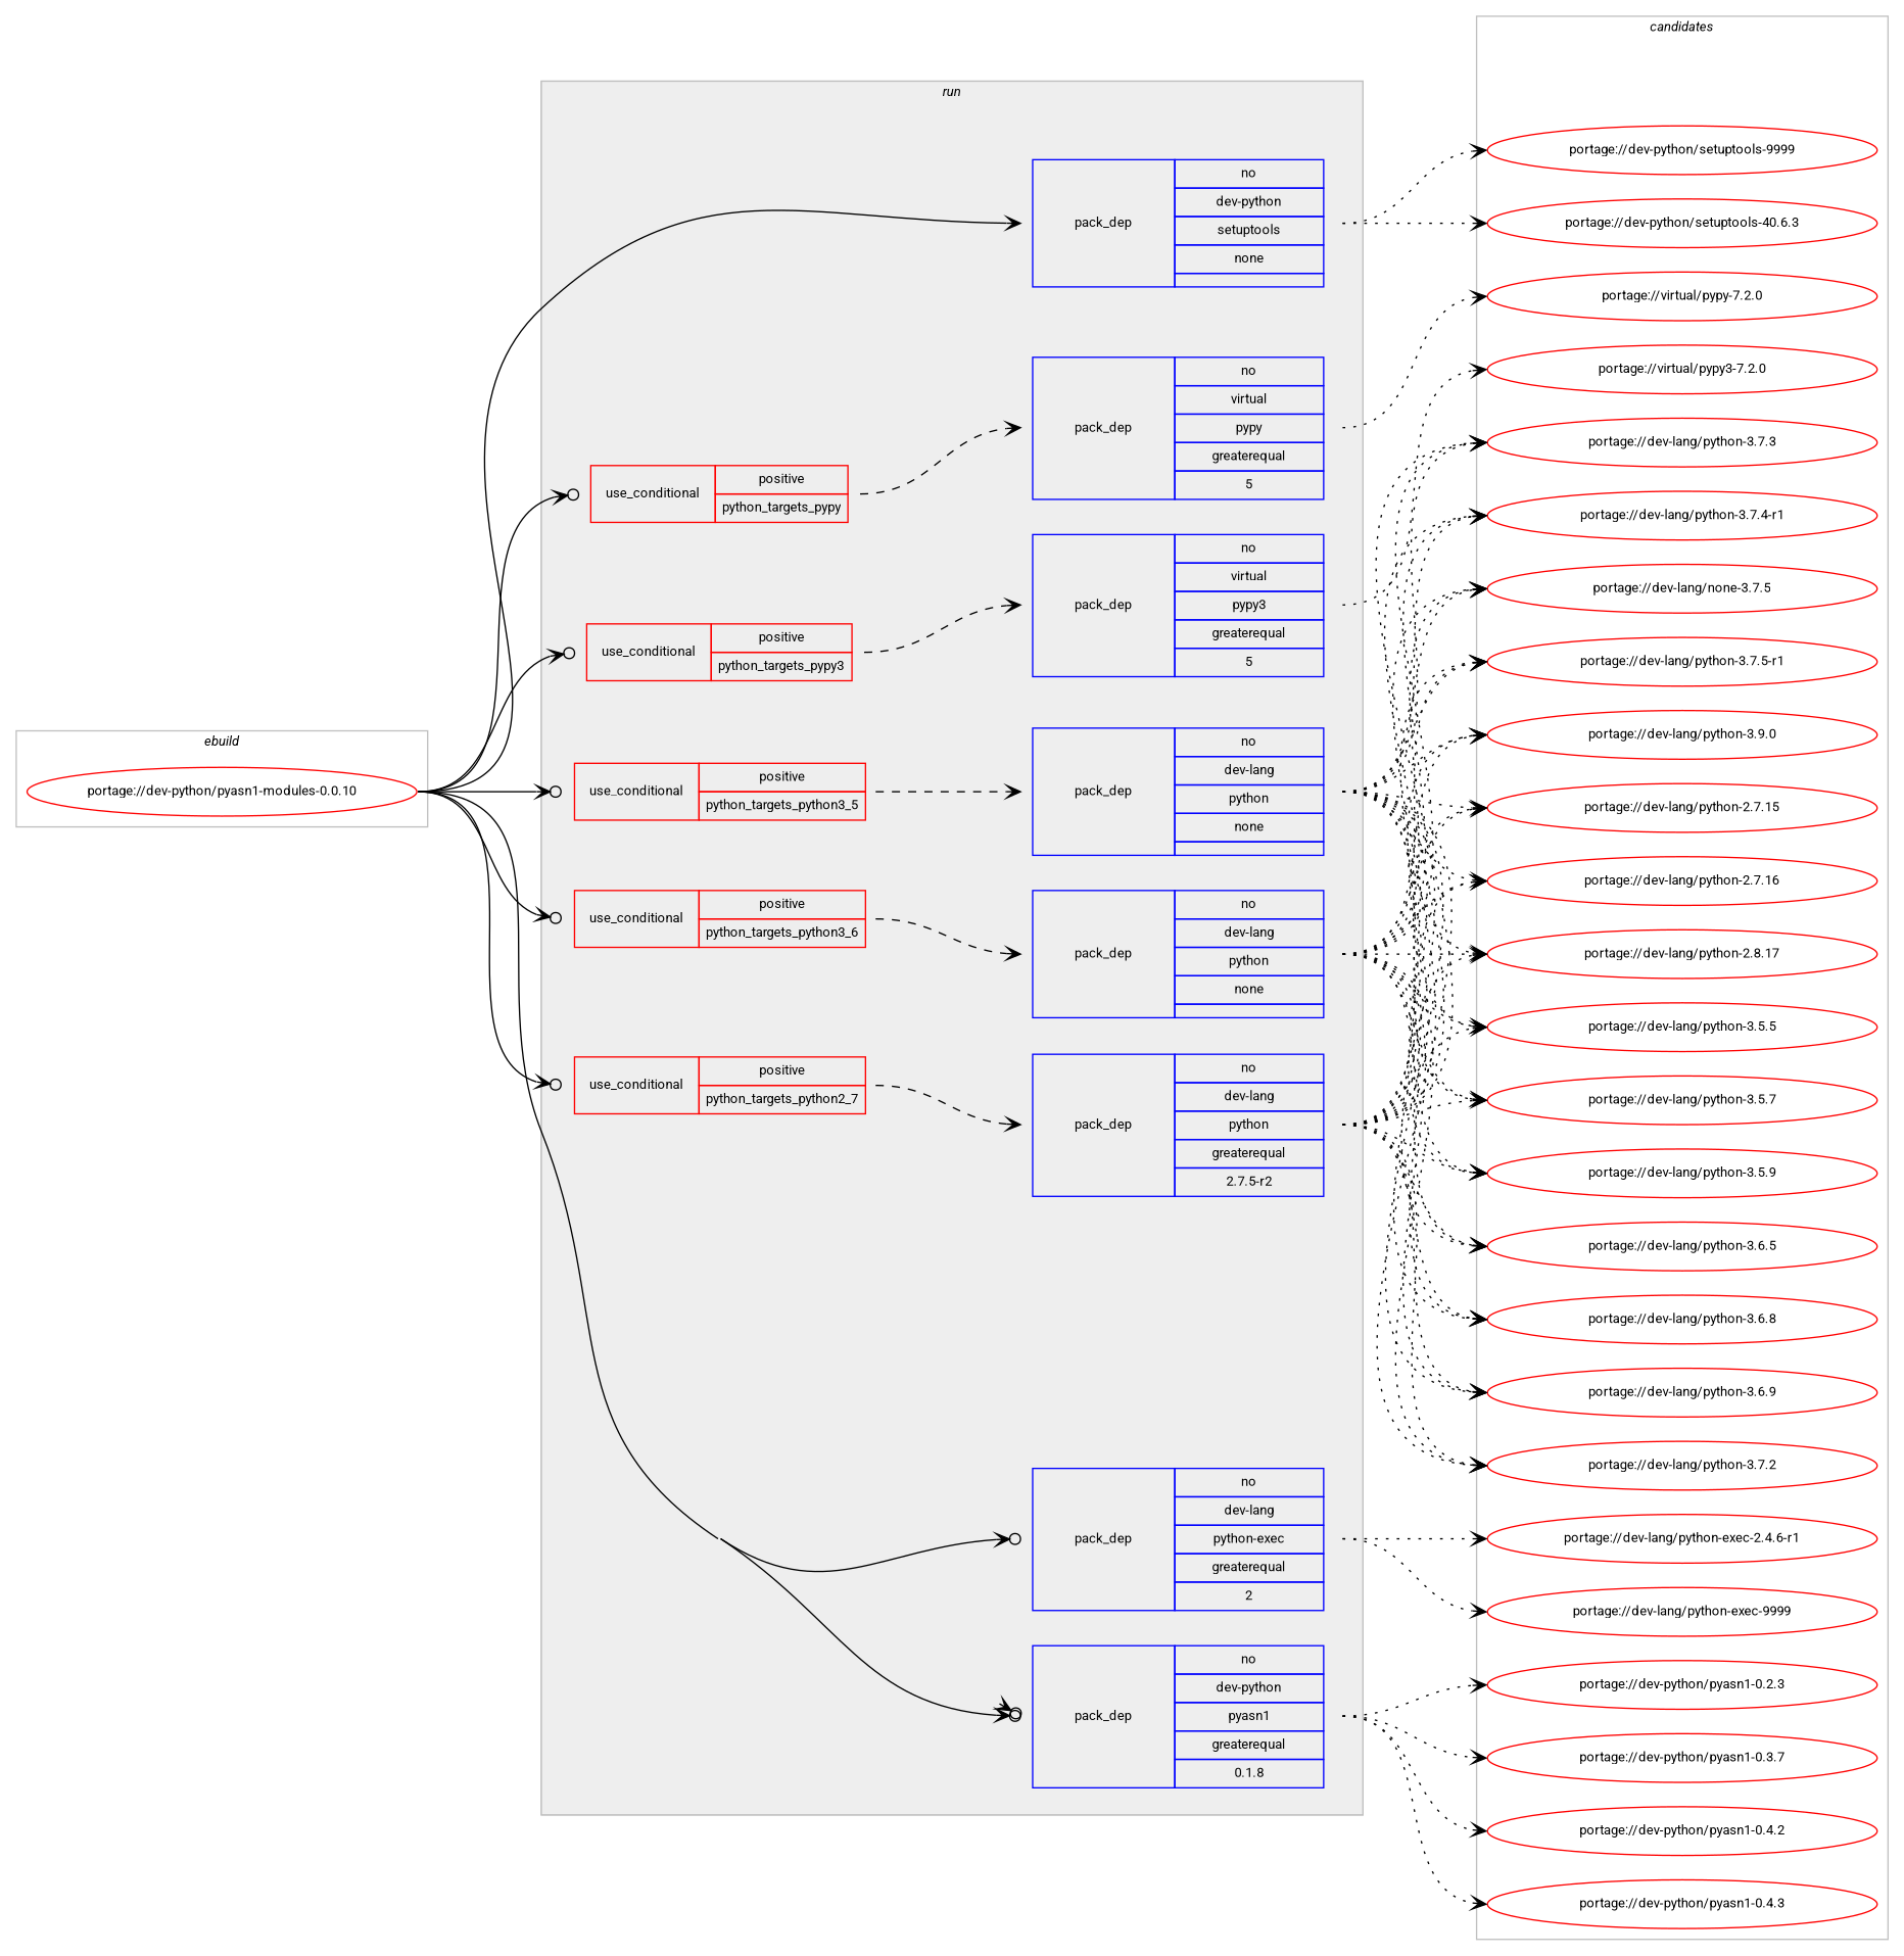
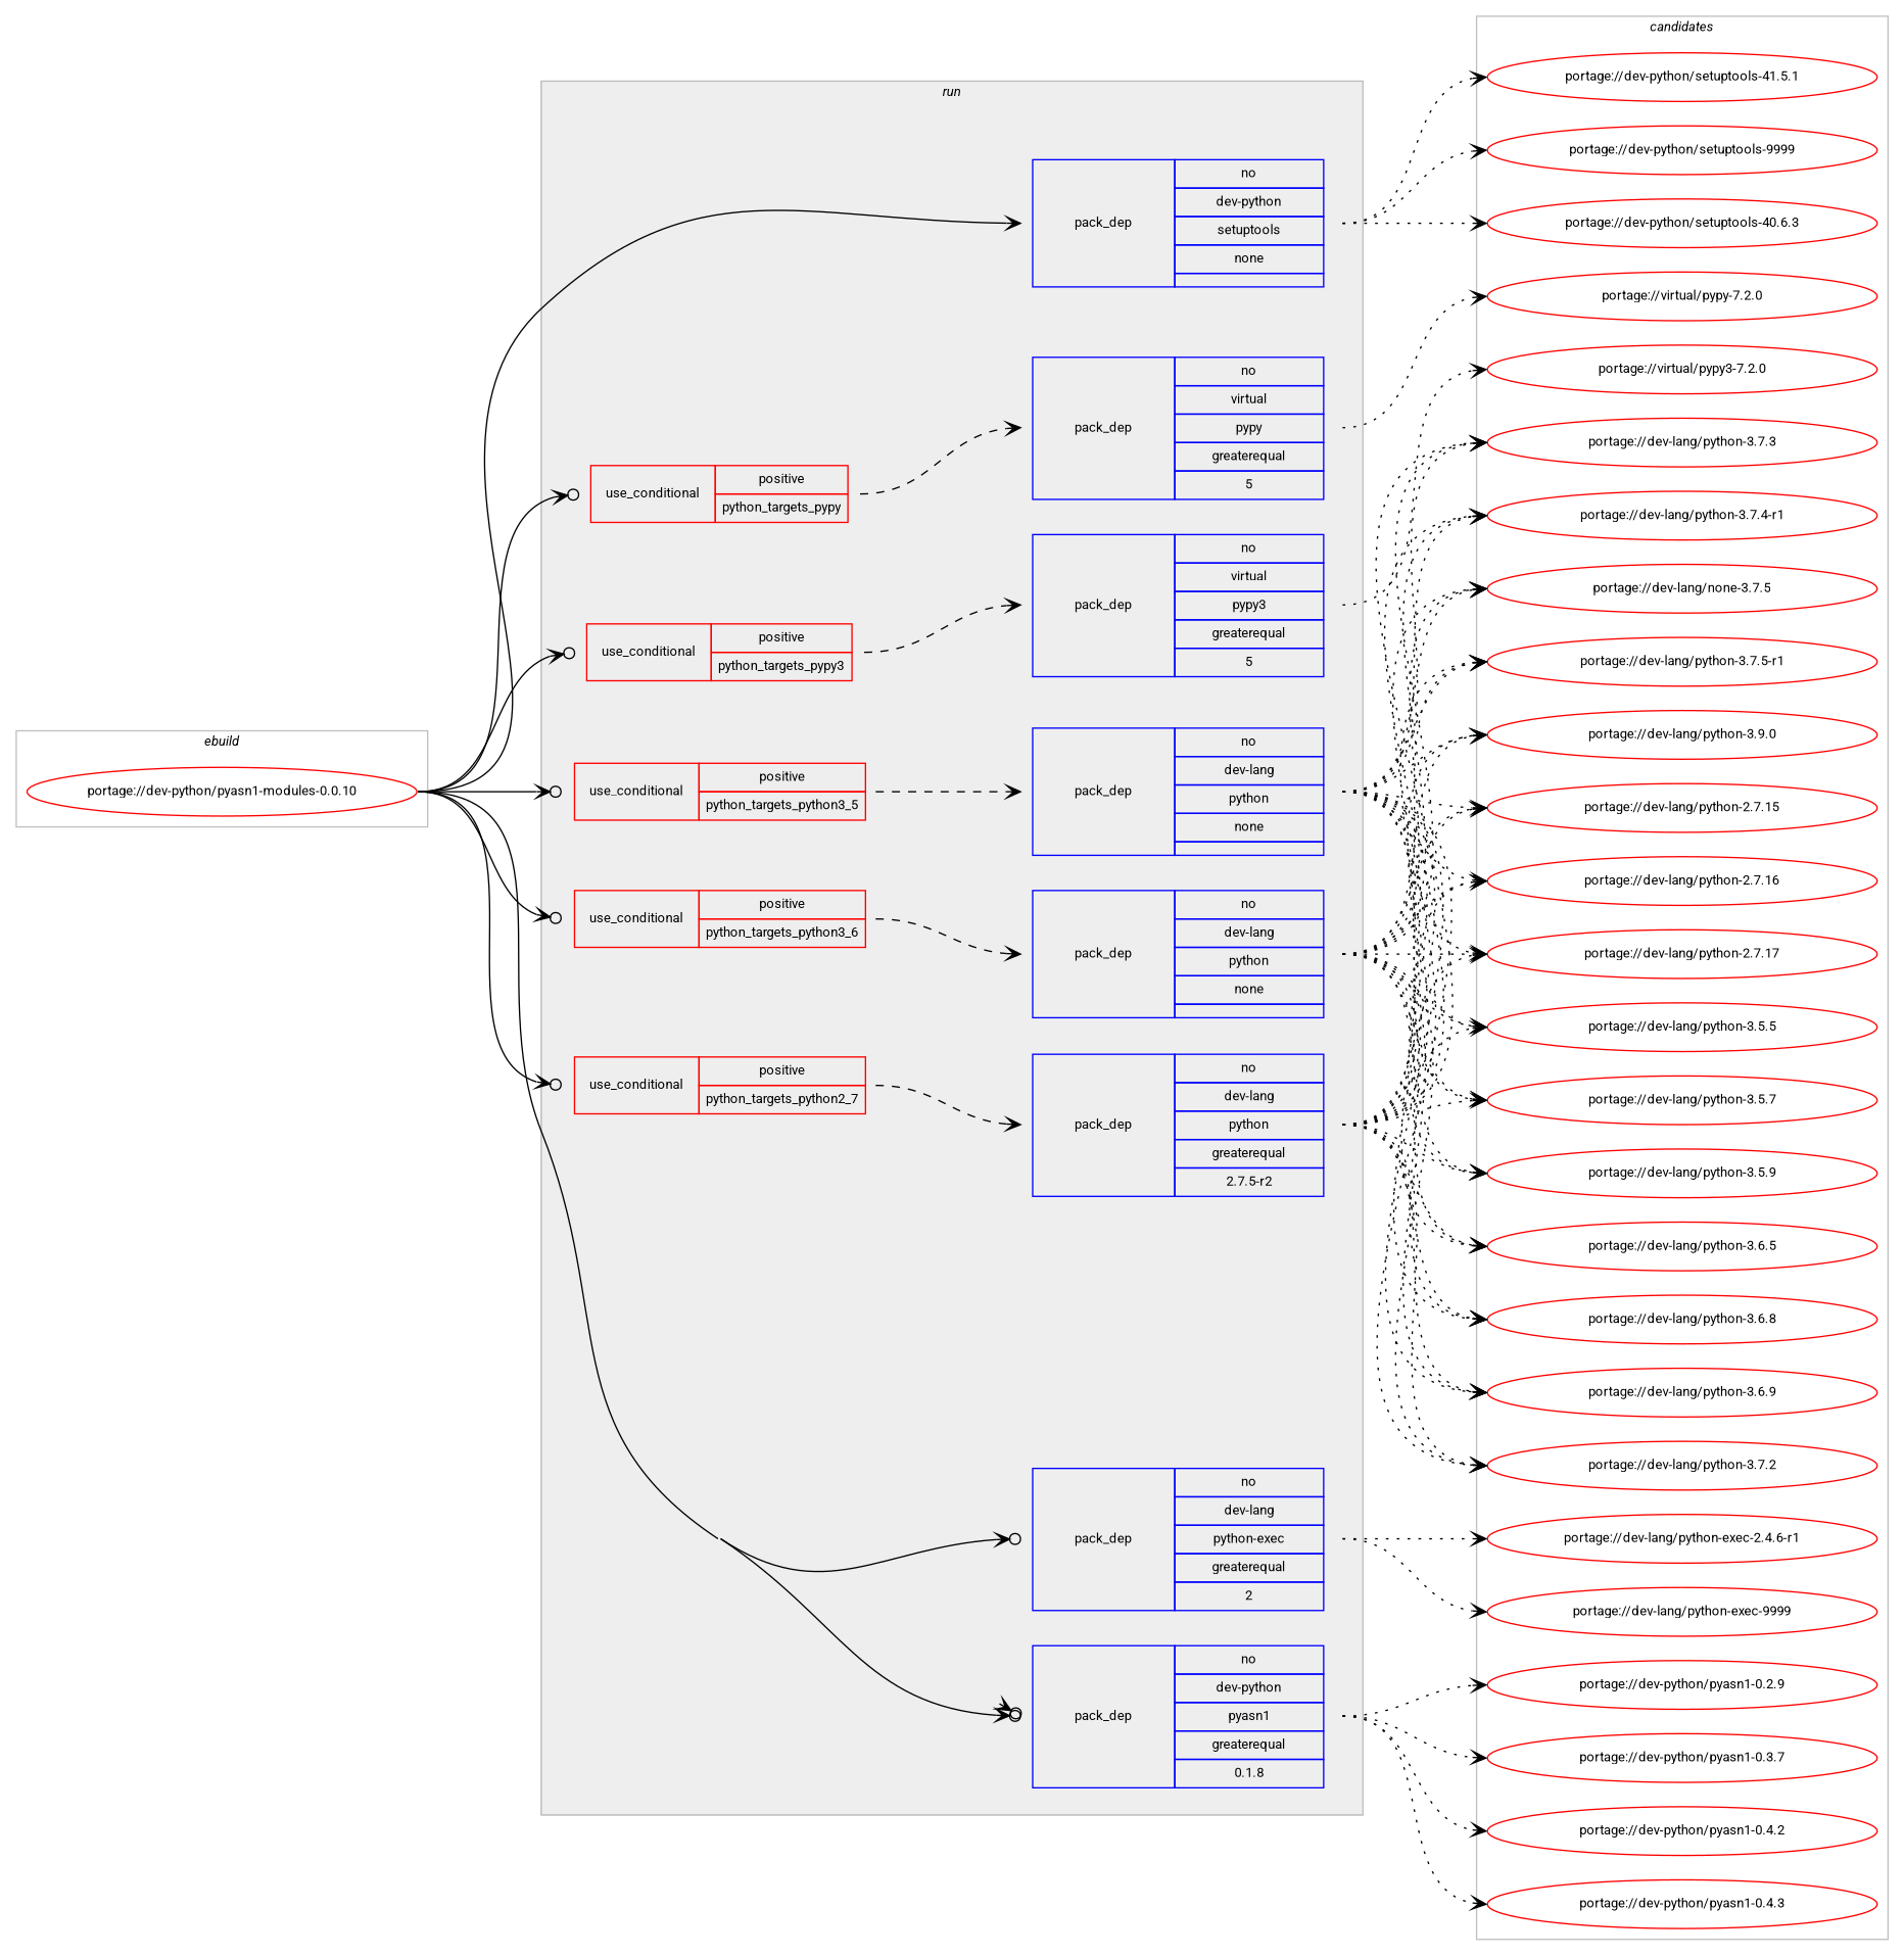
  digraph {
    compound=true
    concentrate=true
    fontname=Roboto
    fontsize=10
    newrank=true
    rankdir=LR
    ranksep=1.5
    node [color=red fontname=Roboto fontsize=10]
    edge [arrowhead=vee fontname=Roboto headport=w style=dotted tailport=e weight=100]
    n1 [label="portage://dev-python/pyasn1-modules-0.0.10" width=4]
    n2 [color=blue label=<<TABLE BORDER="0" CELLBORDER="1" CELLSPACING="0" CELLPADDING="4" WIDTH="220"><TR><TD ROWSPAN="6" CELLPADDING="30">pack_dep</TD></TR><TR><TD WIDTH="110">no</TD></TR><TR><TD>dev-python</TD></TR><TR><TD>setuptools</TD></TR><TR><TD>none</TD></TR><TR><TD></TD></TR></TABLE>> shape=none]
    n3 [color=blue label=<<TABLE BORDER="0" CELLBORDER="1" CELLSPACING="0" CELLPADDING="4" WIDTH="220"><TR><TD ROWSPAN="6" CELLPADDING="30">pack_dep</TD></TR><TR><TD WIDTH="110">no</TD></TR><TR><TD>virtual</TD></TR><TR><TD>pypy</TD></TR><TR><TD>greaterequal</TD></TR><TR><TD>5</TD></TR></TABLE>> shape=none]
    n4 [label=<<TABLE BORDER="0" CELLBORDER="1" CELLSPACING="0" CELLPADDING="4"><TR><TD ROWSPAN="3" CELLPADDING="10">use_conditional</TD></TR><TR><TD>positive</TD></TR><TR><TD>python_targets_pypy</TD></TR></TABLE>> shape=none]
    n5 [color=blue label=<<TABLE BORDER="0" CELLBORDER="1" CELLSPACING="0" CELLPADDING="4" WIDTH="220"><TR><TD ROWSPAN="6" CELLPADDING="30">pack_dep</TD></TR><TR><TD WIDTH="110">no</TD></TR><TR><TD>virtual</TD></TR><TR><TD>pypy3</TD></TR><TR><TD>greaterequal</TD></TR><TR><TD>5</TD></TR></TABLE>> shape=none]
    n6 [label=<<TABLE BORDER="0" CELLBORDER="1" CELLSPACING="0" CELLPADDING="4"><TR><TD ROWSPAN="3" CELLPADDING="10">use_conditional</TD></TR><TR><TD>positive</TD></TR><TR><TD>python_targets_pypy3</TD></TR></TABLE>> shape=none]
    n7 [color=blue label=<<TABLE BORDER="0" CELLBORDER="1" CELLSPACING="0" CELLPADDING="4" WIDTH="220"><TR><TD ROWSPAN="6" CELLPADDING="30">pack_dep</TD></TR><TR><TD WIDTH="110">no</TD></TR><TR><TD>dev-lang</TD></TR><TR><TD>python</TD></TR><TR><TD>greaterequal</TD></TR><TR><TD>2.7.5-r2</TD></TR></TABLE>> shape=none]
    n8 [label=<<TABLE BORDER="0" CELLBORDER="1" CELLSPACING="0" CELLPADDING="4"><TR><TD ROWSPAN="3" CELLPADDING="10">use_conditional</TD></TR><TR><TD>positive</TD></TR><TR><TD>python_targets_python2_7</TD></TR></TABLE>> shape=none]
    n9 [color=blue label=<<TABLE BORDER="0" CELLBORDER="1" CELLSPACING="0" CELLPADDING="4" WIDTH="220"><TR><TD ROWSPAN="6" CELLPADDING="30">pack_dep</TD></TR><TR><TD WIDTH="110">no</TD></TR><TR><TD>dev-lang</TD></TR><TR><TD>python</TD></TR><TR><TD>none</TD></TR><TR><TD></TD></TR></TABLE>> shape=none]
    n10 [label=<<TABLE BORDER="0" CELLBORDER="1" CELLSPACING="0" CELLPADDING="4"><TR><TD ROWSPAN="3" CELLPADDING="10">use_conditional</TD></TR><TR><TD>positive</TD></TR><TR><TD>python_targets_python3_5</TD></TR></TABLE>> shape=none]
    n11 [color=blue label=<<TABLE BORDER="0" CELLBORDER="1" CELLSPACING="0" CELLPADDING="4" WIDTH="220"><TR><TD ROWSPAN="6" CELLPADDING="30">pack_dep</TD></TR><TR><TD WIDTH="110">no</TD></TR><TR><TD>dev-lang</TD></TR><TR><TD>python</TD></TR><TR><TD>none</TD></TR><TR><TD></TD></TR></TABLE>> shape=none]
    n12 [label=<<TABLE BORDER="0" CELLBORDER="1" CELLSPACING="0" CELLPADDING="4"><TR><TD ROWSPAN="3" CELLPADDING="10">use_conditional</TD></TR><TR><TD>positive</TD></TR><TR><TD>python_targets_python3_6</TD></TR></TABLE>> shape=none]
    n13 [color=blue label=<<TABLE BORDER="0" CELLBORDER="1" CELLSPACING="0" CELLPADDING="4" WIDTH="220"><TR><TD ROWSPAN="6" CELLPADDING="30">pack_dep</TD></TR><TR><TD WIDTH="110">no</TD></TR><TR><TD>dev-lang</TD></TR><TR><TD>python-exec</TD></TR><TR><TD>greaterequal</TD></TR><TR><TD>2</TD></TR></TABLE>> shape=none]
    n14 [color=blue label=<<TABLE BORDER="0" CELLBORDER="1" CELLSPACING="0" CELLPADDING="4" WIDTH="220"><TR><TD ROWSPAN="6" CELLPADDING="30">pack_dep</TD></TR><TR><TD WIDTH="110">no</TD></TR><TR><TD>dev-python</TD></TR><TR><TD>pyasn1</TD></TR><TR><TD>greaterequal</TD></TR><TR><TD>0.1.8</TD></TR></TABLE>> shape=none]
    n15 [label="portage://dev-python/setuptools-40.6.3" width=4]
+   n16 [label="portage://dev-python/setuptools-41.5.1" width=4]
    n17 [label="portage://dev-python/setuptools-9999" width=4]
    n18 [label="portage://virtual/pypy-7.2.0" width=4]
    n19 [label="portage://virtual/pypy3-7.2.0" width=4]
    n20 [label="portage://dev-lang/python-2.7.15" width=4]
    n21 [label="portage://dev-lang/python-2.7.16" width=4]
-   n22 [label="portage://dev-lang/python-2.8.17" width=4]
+   n22 [label="portage://dev-lang/python-2.7.17" width=4]
    n23 [label="portage://dev-lang/python-3.5.5" width=4]
    n24 [label="portage://dev-lang/python-3.5.7" width=4]
    n25 [label="portage://dev-lang/python-3.5.9" width=4]
    n26 [label="portage://dev-lang/python-3.6.5" width=4]
    n27 [label="portage://dev-lang/python-3.6.8" width=4]
    n28 [label="portage://dev-lang/python-3.6.9" width=4]
    n29 [label="portage://dev-lang/python-3.7.2" width=4]
    n30 [label="portage://dev-lang/python-3.7.3" width=4]
    n31 [label="portage://dev-lang/python-3.7.4-r1" width=4]
    n32 [label="portage://dev-lang/none-3.7.5" width=4]
    n33 [label="portage://dev-lang/python-3.7.5-r1" width=4]
    n34 [label="portage://dev-lang/python-3.9.0" width=4]
    n35 [label="portage://dev-lang/python-exec-2.4.6-r1" width=4]
    n36 [label="portage://dev-lang/python-exec-9999" width=4]
-   n37 [label="portage://dev-python/pyasn1-0.2.3" width=4]
+   n37 [label="portage://dev-python/pyasn1-0.2.9" width=4]
    n38 [label="portage://dev-python/pyasn1-0.3.7" width=4]
    n39 [label="portage://dev-python/pyasn1-0.4.2" width=4]
    n40 [label="portage://dev-python/pyasn1-0.4.3" width=4]
    subgraph cluster_1 {
      color=gray
      label=<<i>ebuild</i>>
      rank=same
      n1
    }
    subgraph cluster_2 {
      color=gray
      label=<<i>dependencies</i>>
      subgraph cluster_3 {
        color=gray
        fillcolor="#eeeeee"
        label=<<i>compile</i>>
        style=filled
        subgraph sub_4 {
          color=gray
          fillcolor="#eeeeee"
          label=<<i>compile</i>>
          style=filled
          n2
        }
      }
      subgraph cluster_5 {
        color=gray
        fillcolor="#eeeeee"
        label=<<i>compile and run</i>>
        style=filled
        subgraph sub_6 {
          color=gray
          fillcolor="#eeeeee"
          label=<<i>compile and run</i>>
          style=filled
          n4
          subgraph sub_7 {
            color=gray
            fillcolor="#eeeeee"
            label=<<i>compile and run</i>>
            style=filled
            n3
          }
        }
        subgraph sub_8 {
          color=gray
          fillcolor="#eeeeee"
          label=<<i>compile and run</i>>
          style=filled
          n6
          subgraph sub_9 {
            color=gray
            fillcolor="#eeeeee"
            label=<<i>compile and run</i>>
            style=filled
            n5
          }
        }
        subgraph sub_10 {
          color=gray
          fillcolor="#eeeeee"
          label=<<i>compile and run</i>>
          style=filled
          n8
          subgraph sub_11 {
            color=gray
            fillcolor="#eeeeee"
            label=<<i>compile and run</i>>
            style=filled
            n7
          }
        }
        subgraph sub_12 {
          color=gray
          fillcolor="#eeeeee"
          label=<<i>compile and run</i>>
          style=filled
          n10
          subgraph sub_13 {
            color=gray
            fillcolor="#eeeeee"
            label=<<i>compile and run</i>>
            style=filled
            n9
          }
        }
        subgraph sub_14 {
          color=gray
          fillcolor="#eeeeee"
          label=<<i>compile and run</i>>
          style=filled
          n12
          subgraph sub_15 {
            color=gray
            fillcolor="#eeeeee"
            label=<<i>compile and run</i>>
            style=filled
            n11
          }
        }
        subgraph sub_16 {
          color=gray
          fillcolor="#eeeeee"
          label=<<i>compile and run</i>>
          style=filled
          n13
        }
        subgraph sub_17 {
          color=gray
          fillcolor="#eeeeee"
          label=<<i>compile and run</i>>
          style=filled
          n14
        }
      }
      subgraph cluster_18 {
        color=gray
        fillcolor="#eeeeee"
        label=<<i>run</i>>
        style=filled
      }
    }
    subgraph cluster_19 {
      color=gray
      label=<<i>candidates</i>>
      rank=same
      subgraph sub_20 {
        color=black
        label=<<i>candidates</i>>
        nodesep=1
        rank=same
        n15
+       n16
        n17
      }
      subgraph sub_21 {
        color=black
        label=<<i>candidates</i>>
        nodesep=1
        rank=same
        n18
      }
      subgraph sub_22 {
        color=black
        label=<<i>candidates</i>>
        nodesep=1
        rank=same
        n19
      }
      subgraph sub_23 {
        color=black
        label=<<i>candidates</i>>
        nodesep=1
        rank=same
        n20
        n21
        n22
        n23
        n24
        n25
        n26
        n27
        n28
        n29
        n30
        n31
        n32
        n33
        n34
      }
      subgraph sub_24 {
        color=black
        label=<<i>candidates</i>>
        nodesep=1
        rank=same
        n20
        n21
        n22
        n23
        n24
        n25
        n26
        n27
        n28
        n29
        n30
        n31
        n32
        n33
        n34
      }
      subgraph sub_25 {
        color=black
        label=<<i>candidates</i>>
        nodesep=1
        rank=same
        n20
        n21
        n22
        n23
        n24
        n25
        n26
        n27
        n28
        n29
        n30
        n31
        n32
        n33
        n34
      }
      subgraph sub_26 {
        color=black
        label=<<i>candidates</i>>
        nodesep=1
        rank=same
        n35
        n36
      }
      subgraph sub_27 {
        color=black
        label=<<i>candidates</i>>
        nodesep=1
        rank=same
        n37
        n38
        n39
        n40
      }
    }
    n1 -> n2 [style=solid weight=20]
    n1 -> n4 [arrowhead=odotvee style=solid weight=20]
    n1 -> n6 [arrowhead=odotvee style=solid weight=20]
    n1 -> n8 [arrowhead=odotvee style=solid weight=20]
    n1 -> n10 [arrowhead=odotvee style=solid weight=20]
    n1 -> n12 [arrowhead=odotvee style=solid weight=20]
    n1 -> n13 [arrowhead=odotvee style=solid weight=20]
    n1 -> n14 [arrowhead=odotvee style=solid weight=20]
    n2 -> n15
+   n2 -> n16
    n2 -> n17
    n3 -> n18
    n4 -> n3 [style=dashed weight=20]
    n5 -> n19
    n6 -> n5 [style=dashed weight=20]
    n7 -> n20
    n7 -> n21
    n7 -> n22
    n7 -> n23
    n7 -> n24
    n7 -> n25
    n7 -> n26
    n7 -> n27
    n7 -> n28
    n7 -> n29
    n7 -> n30
    n7 -> n31
    n7 -> n32
    n7 -> n33
    n7 -> n34
    n8 -> n7 [style=dashed weight=20]
    n9 -> n20
    n9 -> n21
    n9 -> n22
    n9 -> n23
    n9 -> n24
    n9 -> n25
    n9 -> n26
    n9 -> n27
    n9 -> n28
    n9 -> n29
    n9 -> n30
    n9 -> n31
    n9 -> n32
    n9 -> n33
    n9 -> n34
    n10 -> n9 [style=dashed weight=20]
    n11 -> n20
    n11 -> n21
    n11 -> n22
    n11 -> n23
    n11 -> n24
    n11 -> n25
    n11 -> n26
    n11 -> n27
    n11 -> n28
    n11 -> n29
    n11 -> n30
    n11 -> n31
    n11 -> n32
    n11 -> n33
    n11 -> n34
    n12 -> n11 [style=dashed weight=20]
    n13 -> n35
    n13 -> n36
    n14 -> n37
    n14 -> n38
    n14 -> n39
    n14 -> n40
  }
